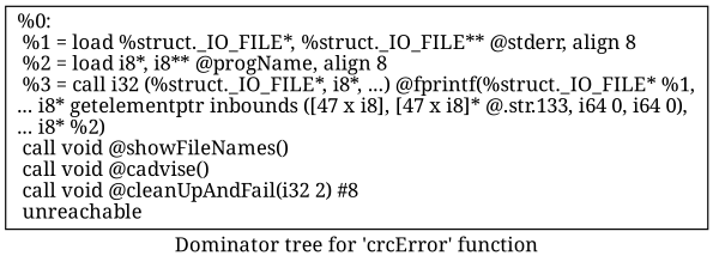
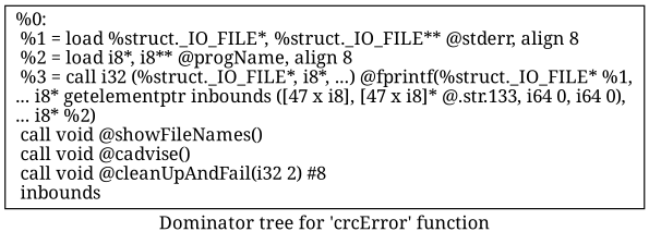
  digraph {
    label="Dominator tree for 'crcError' function"
    fontname="Noto Serif"
-   n1 [label="{%0:\l  %1 = load %struct._IO_FILE*, %struct._IO_FILE** @stderr, align 8\l  %2 = load i8*, i8** @progName, align 8\l  %3 = call i32 (%struct._IO_FILE*, i8*, ...) @fprintf(%struct._IO_FILE* %1,\l... i8* getelementptr inbounds ([47 x i8], [47 x i8]* @.str.133, i64 0, i64 0),\l... i8* %2)\l  call void @showFileNames()\l  call void @cadvise()\l  call void @cleanUpAndFail(i32 2) #8\l  unreachable\l}" shape=record fontname="Noto Serif"]
+   n1 [label="{%0:\l  %1 = load %struct._IO_FILE*, %struct._IO_FILE** @stderr, align 8\l  %2 = load i8*, i8** @progName, align 8\l  %3 = call i32 (%struct._IO_FILE*, i8*, ...) @fprintf(%struct._IO_FILE* %1,\l... i8* getelementptr inbounds ([47 x i8], [47 x i8]* @.str.133, i64 0, i64 0),\l... i8* %2)\l  call void @showFileNames()\l  call void @cadvise()\l  call void @cleanUpAndFail(i32 2) #8\l  inbounds\l}" shape=record fontname="Noto Serif"]
  }
